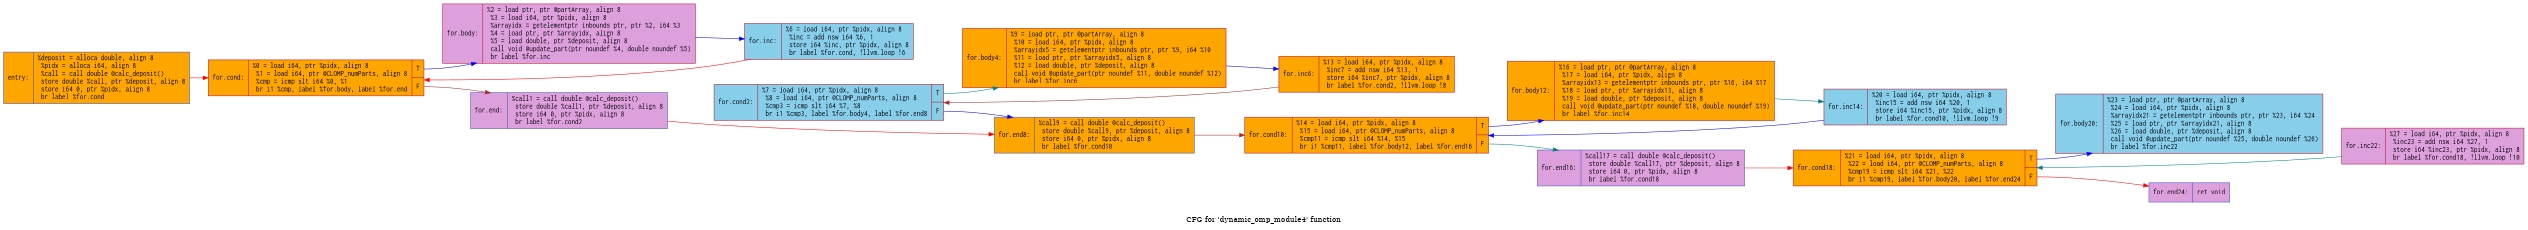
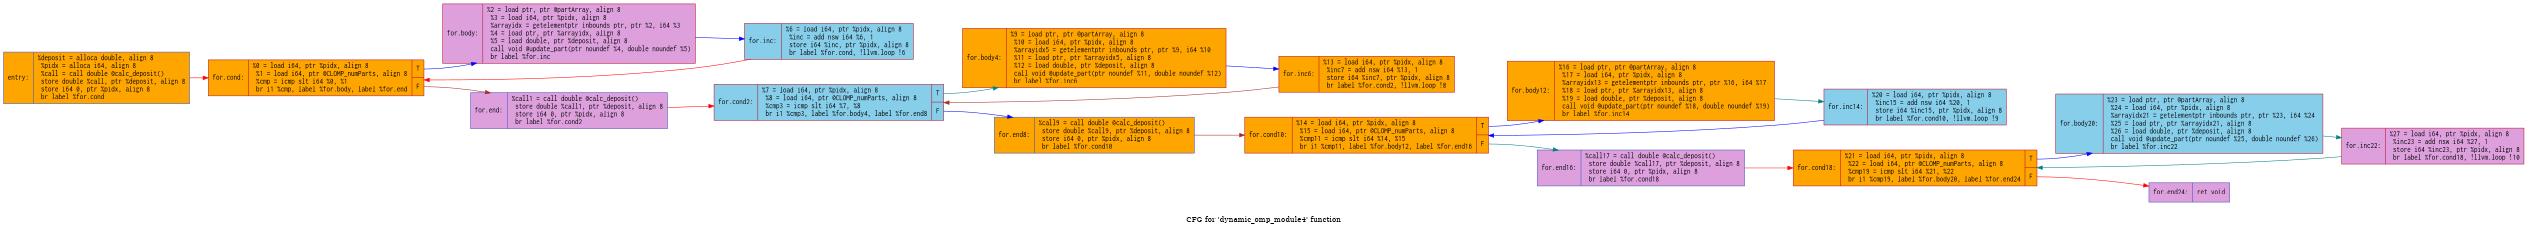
  digraph {
    label="CFG for 'dynamic_omp_module4' function"
    rankdir=LR
    node [color="#b70d28ff" fillcolor=orange fontname=Courier shape=record style=filled]
    edge [color=blue]
    n1 [color="#3d50c3ff" label="{entry:\l|  %deposit = alloca double, align 8\l  %pidx = alloca i64, align 8\l  %call = call double @calc_deposit()\l  store double %call, ptr %deposit, align 8\l  store i64 0, ptr %pidx, align 8\l  br label %for.cond\l}"]
    n2 [label="{for.cond:\l|  %0 = load i64, ptr %pidx, align 8\l  %1 = load i64, ptr @CLOMP_numParts, align 8\l  %cmp = icmp slt i64 %0, %1\l  br i1 %cmp, label %for.body, label %for.end\l|{<s0>T|<s1>F}}"]
    n3 [fillcolor=plum label="{for.body:\l|  %2 = load ptr, ptr @partArray, align 8\l  %3 = load i64, ptr %pidx, align 8\l  %arrayidx = getelementptr inbounds ptr, ptr %2, i64 %3\l  %4 = load ptr, ptr %arrayidx, align 8\l  %5 = load double, ptr %deposit, align 8\l  call void @update_part(ptr noundef %4, double noundef %5)\l  br label %for.inc\l}"]
    n4 [color="#3d50c3ff" fillcolor=plum label="{for.end:\l|  %call1 = call double @calc_deposit()\l  store double %call1, ptr %deposit, align 8\l  store i64 0, ptr %pidx, align 8\l  br label %for.cond2\l}"]
    n5 [fillcolor=skyblue label="{for.inc:\l|  %6 = load i64, ptr %pidx, align 8\l  %inc = add nsw i64 %6, 1\l  store i64 %inc, ptr %pidx, align 8\l  br label %for.cond, !llvm.loop !6\l}"]
    n6 [fillcolor=skyblue label="{for.cond2:\l|  %7 = load i64, ptr %pidx, align 8\l  %8 = load i64, ptr @CLOMP_numParts, align 8\l  %cmp3 = icmp slt i64 %7, %8\l  br i1 %cmp3, label %for.body4, label %for.end8\l|{<s0>T|<s1>F}}"]
    n7 [label="{for.body4:\l|  %9 = load ptr, ptr @partArray, align 8\l  %10 = load i64, ptr %pidx, align 8\l  %arrayidx5 = getelementptr inbounds ptr, ptr %9, i64 %10\l  %11 = load ptr, ptr %arrayidx5, align 8\l  %12 = load double, ptr %deposit, align 8\l  call void @update_part(ptr noundef %11, double noundef %12)\l  br label %for.inc6\l}"]
    n8 [color="#3d50c3ff" label="{for.end8:\l|  %call9 = call double @calc_deposit()\l  store double %call9, ptr %deposit, align 8\l  store i64 0, ptr %pidx, align 8\l  br label %for.cond10\l}"]
    n9 [label="{for.inc6:\l|  %13 = load i64, ptr %pidx, align 8\l  %inc7 = add nsw i64 %13, 1\l  store i64 %inc7, ptr %pidx, align 8\l  br label %for.cond2, !llvm.loop !8\l}"]
    n10 [label="{for.cond10:\l|  %14 = load i64, ptr %pidx, align 8\l  %15 = load i64, ptr @CLOMP_numParts, align 8\l  %cmp11 = icmp slt i64 %14, %15\l  br i1 %cmp11, label %for.body12, label %for.end16\l|{<s0>T|<s1>F}}"]
    n11 [label="{for.body12:\l|  %16 = load ptr, ptr @partArray, align 8\l  %17 = load i64, ptr %pidx, align 8\l  %arrayidx13 = getelementptr inbounds ptr, ptr %16, i64 %17\l  %18 = load ptr, ptr %arrayidx13, align 8\l  %19 = load double, ptr %deposit, align 8\l  call void @update_part(ptr noundef %18, double noundef %19)\l  br label %for.inc14\l}"]
    n12 [color="#3d50c3ff" fillcolor=plum label="{for.end16:\l|  %call17 = call double @calc_deposit()\l  store double %call17, ptr %deposit, align 8\l  store i64 0, ptr %pidx, align 8\l  br label %for.cond18\l}"]
    n13 [fillcolor=skyblue label="{for.inc14:\l|  %20 = load i64, ptr %pidx, align 8\l  %inc15 = add nsw i64 %20, 1\l  store i64 %inc15, ptr %pidx, align 8\l  br label %for.cond10, !llvm.loop !9\l}"]
    n14 [label="{for.cond18:\l|  %21 = load i64, ptr %pidx, align 8\l  %22 = load i64, ptr @CLOMP_numParts, align 8\l  %cmp19 = icmp slt i64 %21, %22\l  br i1 %cmp19, label %for.body20, label %for.end24\l|{<s0>T|<s1>F}}"]
    n15 [fillcolor=skyblue label="{for.body20:\l|  %23 = load ptr, ptr @partArray, align 8\l  %24 = load i64, ptr %pidx, align 8\l  %arrayidx21 = getelementptr inbounds ptr, ptr %23, i64 %24\l  %25 = load ptr, ptr %arrayidx21, align 8\l  %26 = load double, ptr %deposit, align 8\l  call void @update_part(ptr noundef %25, double noundef %26)\l  br label %for.inc22\l}"]
    n16 [color="#3d50c3ff" fillcolor=plum label="{for.end24:\l|  ret void\l}"]
    n17 [fillcolor=plum label="{for.inc22:\l|  %27 = load i64, ptr %pidx, align 8\l  %inc23 = add nsw i64 %27, 1\l  store i64 %inc23, ptr %pidx, align 8\l  br label %for.cond18, !llvm.loop !10\l}"]
    n1 -> n2 [color=red]
    n2 -> n3 [tailport=s0]
    n2 -> n4 [color=brown tailport=s1]
    n3 -> n5
-   n4 -> n8 [color=red]
+   n4 -> n6 [color=red]
    n5 -> n2 [color=red]
    n6 -> n7 [color=teal tailport=s0]
    n6 -> n8 [tailport=s1]
    n7 -> n9
    n8 -> n10 [color=brown]
    n9 -> n6 [color=brown]
    n10 -> n11 [tailport=s0]
    n10 -> n12 [color=teal tailport=s1]
    n11 -> n13 [color=teal]
    n12 -> n14 [color=red]
    n13 -> n10
    n14 -> n15 [tailport=s0]
    n14 -> n16 [color=red tailport=s1]
+   n15 -> n17 [color=teal]
    n17 -> n14 [color=teal]
  }
